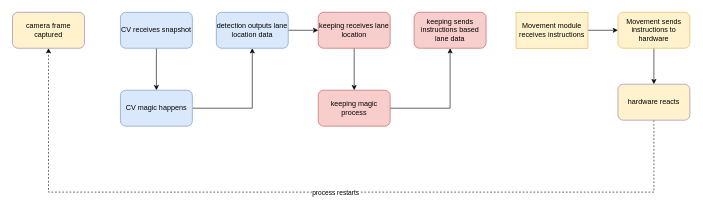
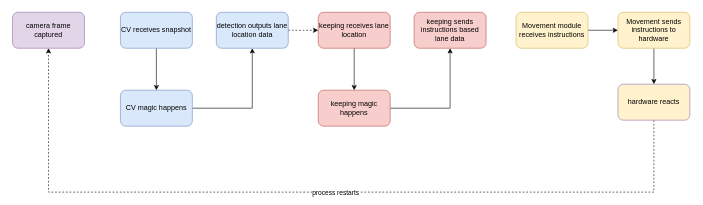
  <mxCell id="0" />
  <mxCell id="1" parent="0" />
- <mxCell id="2" value="camera frame captured" style="rounded=1;whiteSpace=wrap;html=1;fillColor=#fff2cc;strokeColor=#9673a6;" parent="1" vertex="1"><mxGeometry x="20" y="20" width="120" height="60" as="geometry" /></mxCell>
+ <mxCell id="2" value="camera frame captured" style="rounded=1;whiteSpace=wrap;html=1;fillColor=#e1d5e7;strokeColor=#9673a6;" parent="1" vertex="1"><mxGeometry x="20" y="20" width="120" height="60" as="geometry" /></mxCell>
  <mxCell id="3" value="" style="edgeStyle=orthogonalEdgeStyle;rounded=0;orthogonalLoop=1;jettySize=auto;html=1;" parent="1" source="4" target="6" edge="1"><mxGeometry relative="1" as="geometry" /></mxCell>
  <mxCell id="4" value="CV receives snapshot" style="whiteSpace=wrap;html=1;rounded=1;fillColor=#dae8fc;strokeColor=#6c8ebf;" parent="1" vertex="1"><mxGeometry x="200" y="20" width="120" height="60" as="geometry" /></mxCell>
  <mxCell id="5" value="" style="edgeStyle=orthogonalEdgeStyle;rounded=0;orthogonalLoop=1;jettySize=auto;html=1;" parent="1" source="6" target="8" edge="1"><mxGeometry relative="1" as="geometry" /></mxCell>
  <mxCell id="6" value="CV magic happens" style="whiteSpace=wrap;html=1;rounded=1;fillColor=#dae8fc;strokeColor=#6c8ebf;" parent="1" vertex="1"><mxGeometry x="200" y="150" width="120" height="60" as="geometry" /></mxCell>
- <mxCell id="7" value="" style="edgeStyle=orthogonalEdgeStyle;rounded=0;orthogonalLoop=1;jettySize=auto;html=1;" parent="1" source="8" target="10" edge="1"><mxGeometry relative="1" as="geometry" /></mxCell>
+ <mxCell id="7" value="" style="edgeStyle=orthogonalEdgeStyle;rounded=0;orthogonalLoop=1;jettySize=auto;html=1;dashed=1;" parent="1" source="8" target="10" edge="1"><mxGeometry relative="1" as="geometry" /></mxCell>
  <mxCell id="8" value="detection outputs lane location data" style="whiteSpace=wrap;html=1;rounded=1;fillColor=#dae8fc;strokeColor=#6c8ebf;" parent="1" vertex="1"><mxGeometry x="360" y="20" width="120" height="60" as="geometry" /></mxCell>
  <mxCell id="9" value="" style="edgeStyle=orthogonalEdgeStyle;rounded=0;orthogonalLoop=1;jettySize=auto;html=1;" parent="1" source="10" target="12" edge="1"><mxGeometry relative="1" as="geometry" /></mxCell>
  <mxCell id="10" value="keeping receives lane location" style="whiteSpace=wrap;html=1;rounded=1;fillColor=#f8cecc;strokeColor=#b85450;" parent="1" vertex="1"><mxGeometry x="530" y="20" width="120" height="60" as="geometry" /></mxCell>
  <mxCell id="11" value="" style="edgeStyle=orthogonalEdgeStyle;rounded=0;orthogonalLoop=1;jettySize=auto;html=1;" parent="1" source="12" target="13" edge="1"><mxGeometry relative="1" as="geometry" /></mxCell>
- <mxCell id="12" value="keeping magic process" style="whiteSpace=wrap;html=1;rounded=1;fillColor=#f8cecc;strokeColor=#b85450;" parent="1" vertex="1"><mxGeometry x="530" y="150" width="120" height="60" as="geometry" /></mxCell>
+ <mxCell id="12" value="keeping magic happens" style="whiteSpace=wrap;html=1;rounded=1;fillColor=#f8cecc;strokeColor=#b85450;" parent="1" vertex="1"><mxGeometry x="530" y="150" width="120" height="60" as="geometry" /></mxCell>
  <mxCell id="13" value="keeping sends instructions based lane data" style="whiteSpace=wrap;html=1;fillColor=#f8cecc;strokeColor=#b85450;rounded=1;" parent="1" vertex="1"><mxGeometry x="690" y="20" width="120" height="60" as="geometry" /></mxCell>
  <mxCell id="14" style="edgeStyle=orthogonalEdgeStyle;rounded=0;orthogonalLoop=1;jettySize=auto;html=1;" parent="1" source="15" target="17" edge="1"><mxGeometry relative="1" as="geometry" /></mxCell>
- <mxCell id="15" value="Movement module receives instructions" style="whiteSpace=wrap;html=1;fillColor=#fff2cc;strokeColor=#d6b656;rounded=0;" parent="1" vertex="1"><mxGeometry x="860" y="20" width="120" height="60" as="geometry" /></mxCell>
+ <mxCell id="15" value="Movement module receives instructions" style="whiteSpace=wrap;html=1;fillColor=#fff2cc;strokeColor=#d6b656;rounded=1;" parent="1" vertex="1"><mxGeometry x="860" y="20" width="120" height="60" as="geometry" /></mxCell>
  <mxCell id="16" value="" style="edgeStyle=orthogonalEdgeStyle;rounded=0;orthogonalLoop=1;jettySize=auto;html=1;" parent="1" source="17" target="20" edge="1"><mxGeometry relative="1" as="geometry" /></mxCell>
  <mxCell id="17" value="Movement sends instructions to hardware" style="whiteSpace=wrap;html=1;fillColor=#fff2cc;strokeColor=#d6b656;rounded=1;" parent="1" vertex="1"><mxGeometry x="1030" y="20" width="120" height="60" as="geometry" /></mxCell>
  <mxCell id="18" style="edgeStyle=orthogonalEdgeStyle;rounded=0;orthogonalLoop=1;jettySize=auto;html=1;dashed=1;" parent="1" source="20" target="2" edge="1"><mxGeometry relative="1" as="geometry"><Array as="points"><mxPoint x="1090" y="320" /><mxPoint x="80" y="320" /></Array></mxGeometry></mxCell>
  <mxCell id="19" value="process restarts" style="edgeLabel;html=1;align=center;verticalAlign=middle;resizable=0;points=[];" parent="18" vertex="1" connectable="0"><mxGeometry x="-0.046" y="1" relative="1" as="geometry"><mxPoint x="1" as="offset" /></mxGeometry></mxCell>
  <mxCell id="20" value="hardware reacts" style="whiteSpace=wrap;html=1;fillColor=#fff2cc;strokeColor=#9673a6;rounded=1;" parent="1" vertex="1"><mxGeometry x="1030" y="140" width="120" height="60" as="geometry" /></mxCell>
